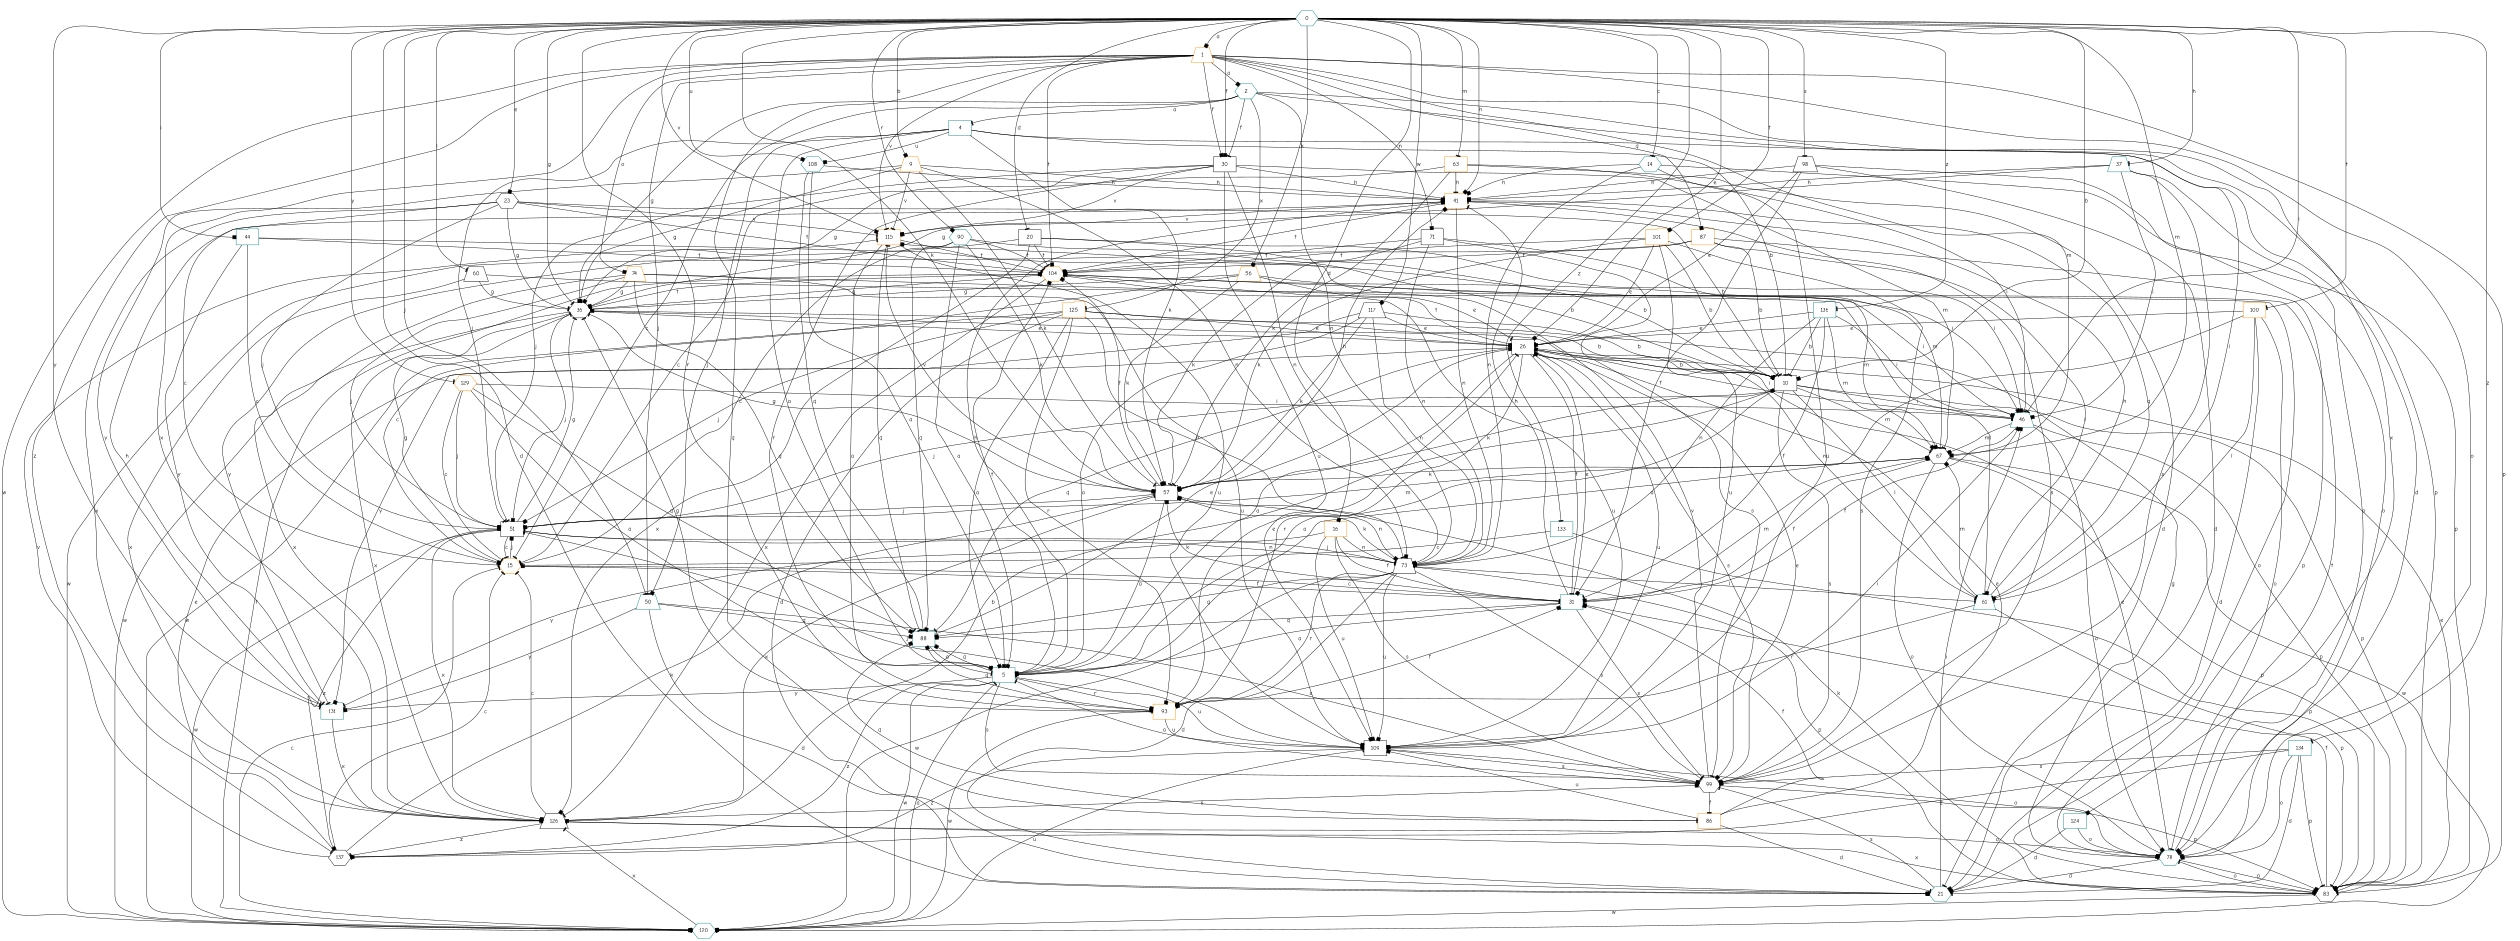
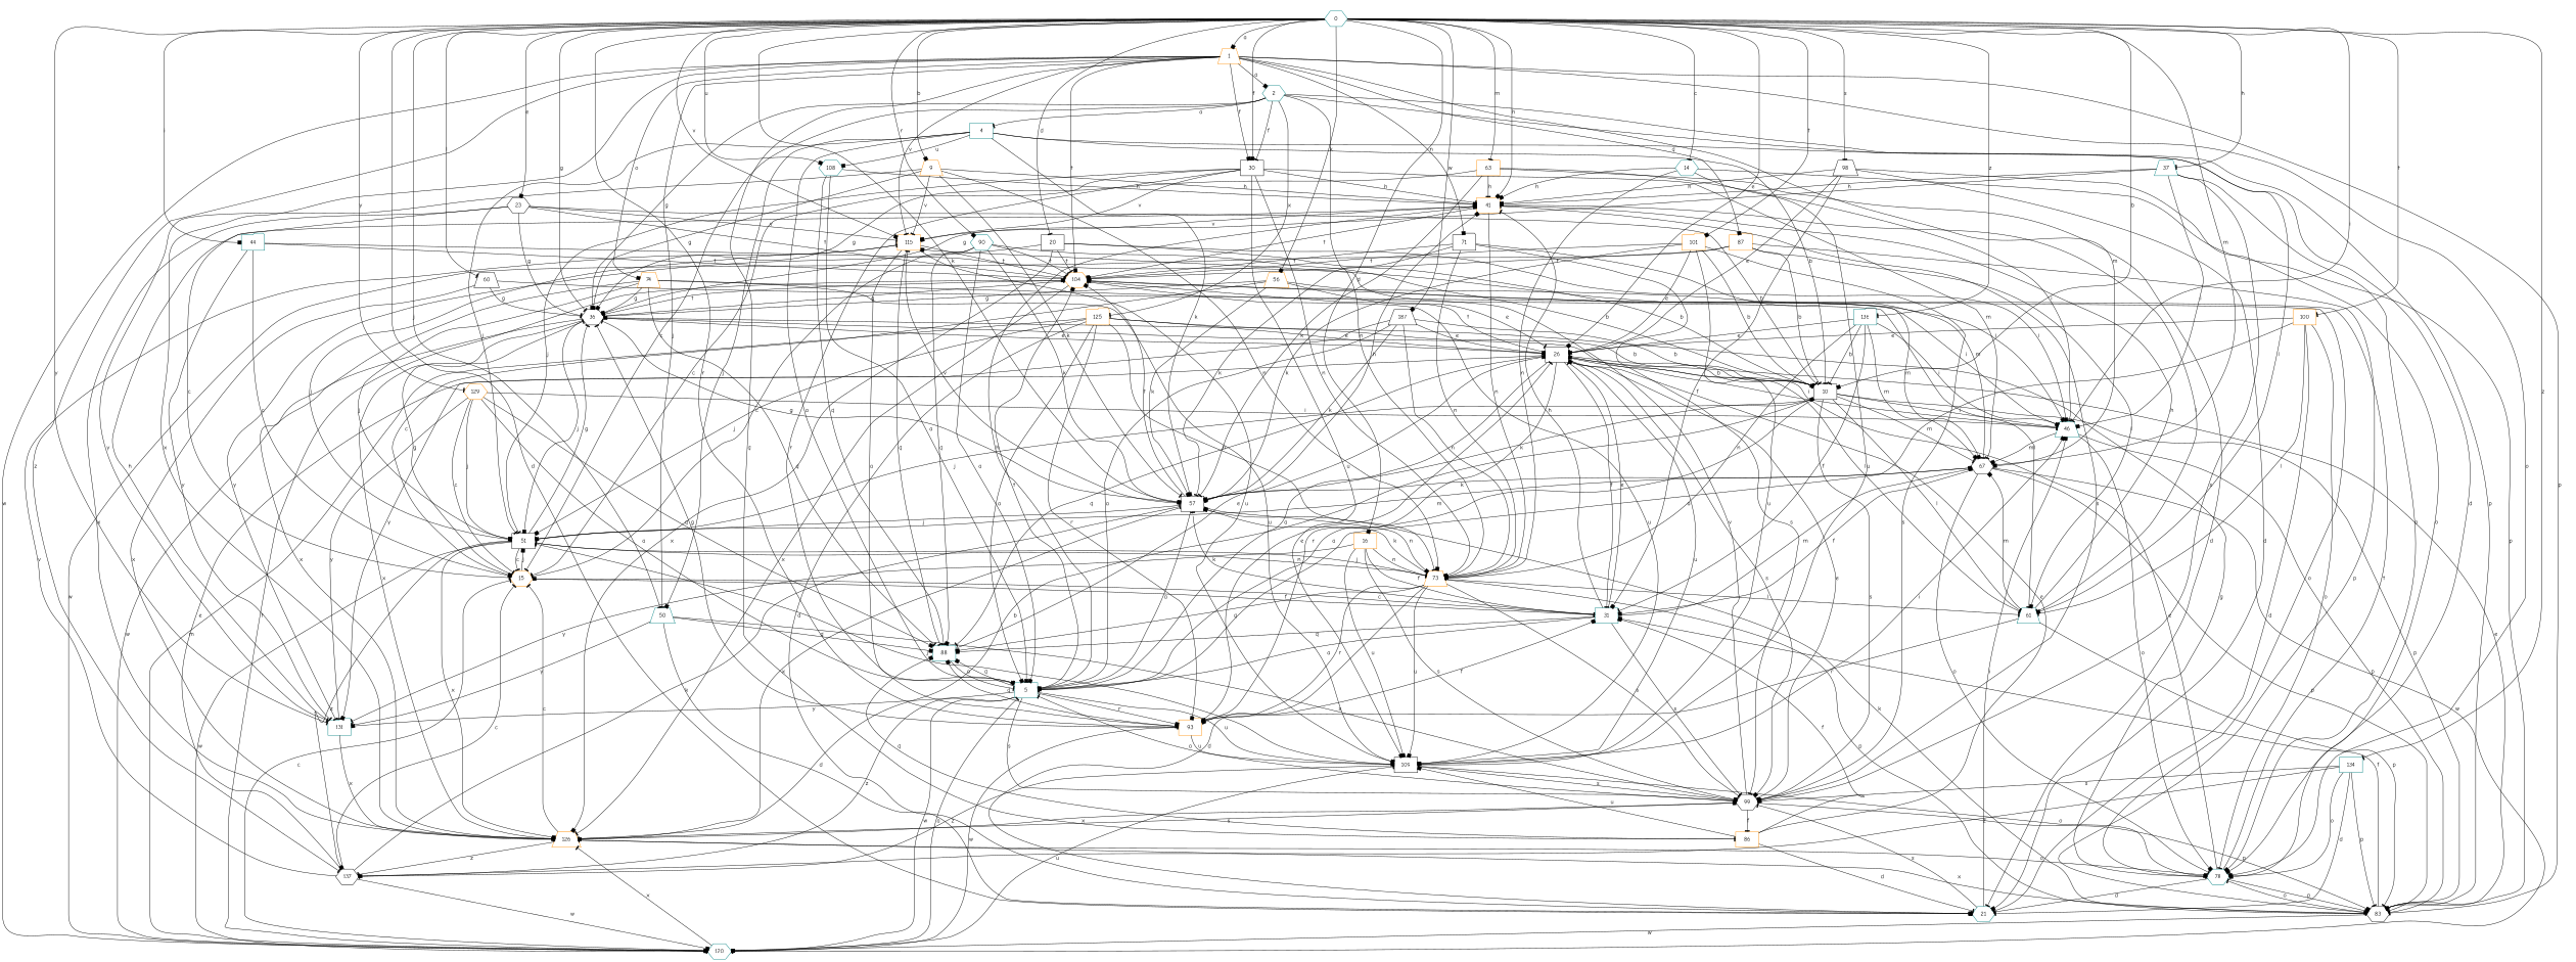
  strict digraph {
    fontname="Comic Neue"
    node [color=teal fontname="Comic Neue" shape=box]
    edge [arrowhead=tee fontname="Comic Neue"]
    0 [shape=hexagon]
    1 [color=darkorange shape=trapezium]
    9 [color=darkorange shape=trapezium]
    10 [color=black]
    14 [shape=hexagon]
    16 [color=darkorange]
    20 [color=black]
    21 [shape=hexagon]
    23 [color=black shape=hexagon]
    26 [color=black]
    30 [color=black]
    36 [color=black shape=hexagon]
    37 [shape=trapezium]
    41 [color=darkorange]
    44 [shape=folder]
    46 [shape=trapezium]
    50 [shape=trapezium]
    56 [color=darkorange shape=trapezium]
    57 [color=black]
    60 [color=black shape=trapezium]
    63 [color=darkorange]
    67 [color=black shape=hexagon]
    90 [shape=hexagon]
    93 [color=darkorange shape=folder]
    98 [color=black shape=trapezium]
    100 [color=darkorange]
    101 [color=darkorange shape=folder]
    108 [shape=hexagon]
    115 [color=darkorange]
-   117 [color=black shape=trapezium]
+   117 [color=black shape=trapezium label=187]
    129 [color=darkorange shape=hexagon]
    131 [shape=folder]
-   133
    134
    136 [shape=folder]
    2 [shape=hexagon]
    71 [color=black shape=folder]
    74 [color=darkorange shape=trapezium]
    78 [shape=hexagon]
    83 [color=black shape=hexagon]
    86 [color=darkorange]
    87 [color=darkorange shape=folder]
    104 [color=darkorange shape=hexagon]
    120 [shape=hexagon]
-   124
    137 [color=black shape=hexagon]
-   126 [color=black shape=trapezium]
-   73 [color=black shape=trapezium]
+   126 [color=darkorange shape=trapezium]
+   73 [color=darkorange shape=trapezium]
    61 [shape=trapezium]
    5
    51 [color=black]
    99 [color=black shape=hexagon]
    109 [color=black]
    31
    15 [color=darkorange shape=hexagon]
    88
    4
    125 [color=darkorange shape=folder]
    0 -> 1 [arrowhead=box label=a]
    0 -> 9 [arrowhead=box label=b]
    0 -> 10 [arrowhead=box label=b]
    0 -> 14 [label=c]
    0 -> 16 [arrowhead=box label=d]
    0 -> 20 [label=d]
    0 -> 21 [arrowhead=box label=d]
    0 -> 23 [arrowhead=box label=e]
    0 -> 26 [arrowhead=box label=e]
    0 -> 30 [arrowhead=box label=f]
    0 -> 36 [label=g]
    0 -> 37 [label=h]
    0 -> 41 [arrowhead=box label=h]
    0 -> 44 [arrowhead=box label=i]
    0 -> 46 [label=i]
    0 -> 50 [label=j]
    0 -> 56 [arrowhead=box label=k]
    0 -> 57 [arrowhead=box label=k]
    0 -> 60 [label=l]
    0 -> 63 [label=m]
    0 -> 67 [label=m]
    0 -> 90 [arrowhead=box label=r]
    0 -> 93 [label=r]
    0 -> 98 [label=s]
    0 -> 100 [label=t]
    0 -> 101 [arrowhead=box label=t]
    0 -> 108 [arrowhead=box label=u]
    0 -> 115 [arrowhead=box label=v]
    0 -> 117 [arrowhead=box label=w]
    0 -> 129 [label=y]
    0 -> 131 [label=y]
-   0 -> 133 [label=z]
    0 -> 134 [label=z]
    0 -> 136 [label=z]
    1 -> 30 [arrowhead=box label=f]
    1 -> 50 [label=j]
    1 -> 67 [arrowhead=box label=m]
    1 -> 115 [label=v]
    1 -> 2 [arrowhead=box label=a]
    1 -> 71 [arrowhead=box label=n]
    1 -> 74 [arrowhead=box label=o]
    1 -> 78 [arrowhead=box label=o]
    1 -> 83 [label=p]
    1 -> 86 [label=q]
    1 -> 87 [arrowhead=box label=q]
    1 -> 104 [arrowhead=box label=t]
    1 -> 120 [arrowhead=box label=w]
-   1 -> 124 [arrowhead=box label=x]
    1 -> 137 [label=z]
    1 -> 126 [label=x]
    9 -> 36 [arrowhead=box label=g]
    9 -> 41 [arrowhead=box label=h]
    9 -> 57 [label=k]
    9 -> 115 [label=v]
    9 -> 131 [label=y]
    9 -> 73 [arrowhead=box label=n]
    10 -> 46 [label=i]
    10 -> 57 [label=k]
    10 -> 67 [label=m]
    10 -> 83 [arrowhead=box label=p]
    10 -> 61 [label=l]
    10 -> 5 [label=a]
    10 -> 51 [arrowhead=box label=j]
    10 -> 99 [label=s]
    14 -> 41 [arrowhead=box label=h]
    14 -> 83 [label=p]
    14 -> 73 [label=n]
    14 -> 109 [label=u]
    16 -> 131 [label=y]
    16 -> 73 [label=n]
    16 -> 99 [arrowhead=box label=s]
    16 -> 109 [arrowhead=box label=u]
    16 -> 31 [label=f]
    20 -> 10 [label=b]
    20 -> 46 [arrowhead=box label=i]
    20 -> 131 [label=y]
    20 -> 104 [label=t]
    20 -> 126 [arrowhead=box label=x]
    21 -> 46 [arrowhead=box label=i]
    21 -> 99 [label=s]
    23 -> 10 [label=b]
    23 -> 36 [label=g]
    23 -> 115 [label=v]
    23 -> 104 [label=t]
    23 -> 126 [label=x]
    23 -> 15 [label=c]
    26 -> 10 [label=b]
    26 -> 46 [label=i]
    26 -> 93 [arrowhead=box label=r]
    26 -> 104 [label=t]
    26 -> 5 [label=a]
    26 -> 99 [arrowhead=box label=s]
    26 -> 109 [arrowhead=box label=u]
    26 -> 31 [label=f]
    26 -> 88 [label=q]
    30 -> 41 [label=h]
    30 -> 67 [label=m]
    30 -> 93 [arrowhead=box label=r]
    30 -> 115 [arrowhead=box label=v]
    30 -> 73 [arrowhead=box label=n]
    30 -> 51 [label=j]
    30 -> 109 [arrowhead=box label=u]
    30 -> 15 [label=c]
    36 -> 26 [label=e]
    36 -> 104 [label=t]
    36 -> 120 [label=w]
    36 -> 126 [label=x]
-   36 -> 61 [label=n]
+   36 -> 61 [label=l]
    36 -> 51 [arrowhead=box label=j]
    37 -> 36 [label=g]
    37 -> 41 [arrowhead=box label=h]
    37 -> 46 [arrowhead=box label=i]
    37 -> 78 [arrowhead=box label=o]
    37 -> 99 [arrowhead=box label=s]
    41 -> 115 [arrowhead=box label=v]
    41 -> 104 [arrowhead=box label=t]
    41 -> 73 [label=n]
-   41 -> 61 [label=q]
+   41 -> 61 [label=l]
    41 -> 99 [arrowhead=box label=s]
    44 -> 46 [arrowhead=box label=i]
    44 -> 131 [label=y]
    44 -> 104 [label=t]
    44 -> 15 [arrowhead=box label=c]
    46 -> 67 [arrowhead=box label=m]
    46 -> 78 [arrowhead=box label=o]
    46 -> 83 [label=p]
-   46 -> 31 [label=f]
    50 -> 21 [arrowhead=box label=d]
    50 -> 131 [label=y]
    50 -> 99 [arrowhead=box label=s]
    50 -> 88 [arrowhead=box label=q]
    56 -> 26 [label=e]
    56 -> 36 [label=g]
    56 -> 57 [arrowhead=box label=k]
    56 -> 67 [arrowhead=box label=m]
    56 -> 15 [arrowhead=box label=c]
    57 -> 36 [label=g]
    57 -> 41 [arrowhead=box label=h]
    57 -> 115 [label=v]
    57 -> 104 [arrowhead=box label=t]
    57 -> 126 [arrowhead=box label=x]
    57 -> 73 [arrowhead=box label=n]
    57 -> 5 [label=a]
    57 -> 51 [label=j]
    60 -> 36 [label=g]
    60 -> 78 [label=o]
    60 -> 126 [arrowhead=box label=x]
    63 -> 21 [label=d]
    63 -> 36 [arrowhead=box label=g]
    63 -> 41 [label=h]
    63 -> 46 [label=i]
    63 -> 57 [label=k]
    67 -> 57 [arrowhead=box label=k]
    67 -> 78 [label=o]
    67 -> 83 [label=p]
    67 -> 120 [label=w]
    67 -> 31 [arrowhead=box label=f]
    90 -> 10 [label=b]
    90 -> 57 [arrowhead=box label=k]
    90 -> 104 [label=t]
    90 -> 5 [arrowhead=box label=a]
    90 -> 15 [label=c]
    90 -> 88 [arrowhead=box label=q]
    93 -> 26 [label=e]
    93 -> 36 [label=g]
    93 -> 120 [arrowhead=box label=w]
    93 -> 109 [arrowhead=box label=u]
    93 -> 31 [arrowhead=box label=f]
    93 -> 88 [arrowhead=box label=q]
    98 -> 21 [arrowhead=box label=d]
    98 -> 26 [arrowhead=box label=e]
    98 -> 41 [arrowhead=box label=h]
    98 -> 78 [arrowhead=box label=o]
    98 -> 31 [arrowhead=box label=f]
    100 -> 21 [label=d]
    100 -> 26 [label=e]
    100 -> 78 [label=o]
    100 -> 61 [label=l]
    100 -> 5 [arrowhead=box label=a]
    101 -> 10 [arrowhead=box label=b]
    101 -> 26 [label=e]
    101 -> 57 [arrowhead=box label=k]
    101 -> 104 [arrowhead=box label=t]
    101 -> 99 [arrowhead=box label=s]
    101 -> 109 [label=u]
    108 -> 41 [arrowhead=box label=h]
    108 -> 5 [arrowhead=box label=a]
    108 -> 88 [label=q]
    115 -> 104 [label=t]
    115 -> 5 [arrowhead=box label=a]
-   23 -> 51 [arrowhead=box label=j]
+   115 -> 51 [arrowhead=box label=j]
    115 -> 109 [label=u]
    115 -> 88 [label=q]
    117 -> 10 [label=b]
    117 -> 26 [arrowhead=box label=e]
    117 -> 57 [label=k]
    117 -> 131 [arrowhead=box label=y]
    117 -> 73 [arrowhead=box label=n]
    117 -> 5 [arrowhead=box label=a]
    129 -> 46 [label=i]
+   129 -> 131 [label=y]
    129 -> 5 [label=a]
    129 -> 51 [arrowhead=box label=j]
    129 -> 15 [label=c]
    129 -> 88 [arrowhead=box label=q]
    131 -> 41 [arrowhead=box label=h]
    131 -> 126 [label=x]
-   133 -> 83 [arrowhead=box label=p]
-   133 -> 15 [label=c]
    134 -> 21 [label=d]
    134 -> 78 [label=o]
    134 -> 83 [label=p]
    134 -> 137 [label=z]
    134 -> 99 [arrowhead=box label=s]
    136 -> 10 [label=b]
    136 -> 26 [label=e]
    136 -> 46 [label=i]
    136 -> 67 [arrowhead=box label=m]
    136 -> 73 [arrowhead=box label=n]
    136 -> 31 [label=f]
    2 -> 30 [label=f]
    2 -> 36 [arrowhead=box label=g]
    2 -> 83 [label=p]
    2 -> 73 [arrowhead=box label=n]
    2 -> 61 [arrowhead=box label=l]
    2 -> 15 [label=c]
    2 -> 4 [label=a]
    2 -> 125 [label=x]
    71 -> 57 [label=k]
    71 -> 67 [label=m]
    71 -> 104 [arrowhead=box label=t]
    71 -> 73 [label=n]
    71 -> 99 [label=s]
    74 -> 36 [arrowhead=box label=g]
    74 -> 126 [arrowhead=box label=x]
    74 -> 61 [label=l]
    74 -> 51 [arrowhead=box label=j]
    74 -> 109 [arrowhead=box label=u]
    74 -> 88 [label=q]
    78 -> 21 [label=d]
    78 -> 26 [arrowhead=box label=e]
    78 -> 36 [arrowhead=box label=g]
    78 -> 83 [arrowhead=box label=p]
    78 -> 104 [arrowhead=box label=t]
    83 -> 26 [label=e]
    83 -> 57 [arrowhead=box label=k]
    83 -> 78 [label=o]
    83 -> 120 [arrowhead=box label=w]
    83 -> 126 [label=x]
    83 -> 31 [arrowhead=box label=f]
    86 -> 21 [label=d]
    86 -> 26 [label=e]
    86 -> 109 [arrowhead=box label=u]
    86 -> 31 [arrowhead=box label=f]
    86 -> 88 [arrowhead=box label=q]
    87 -> 10 [label=b]
    87 -> 83 [arrowhead=box label=p]
    87 -> 104 [arrowhead=box label=t]
    87 -> 120 [label=w]
    87 -> 61 [arrowhead=box label=l]
    104 -> 36 [label=g]
    104 -> 46 [arrowhead=box label=i]
    104 -> 126 [label=x]
    104 -> 109 [arrowhead=box label=u]
    120 -> 104 [arrowhead=box label=t]
    120 -> 126 [label=x]
    120 -> 5 [label=a]
    120 -> 109 [label=u]
    120 -> 15 [label=c]
-   124 -> 21 [arrowhead=box label=d]
-   124 -> 78 [arrowhead=box label=o]
    137 -> 26 [label=e]
    137 -> 57 [label=k]
    137 -> 115 [label=v]
    137 -> 15 [label=c]
    126 -> 10 [arrowhead=box label=b]
    126 -> 78 [arrowhead=box label=o]
    126 -> 137 [label=z]
    126 -> 99 [arrowhead=box label=s]
    126 -> 15 [label=c]
    73 -> 21 [arrowhead=box label=d]
    73 -> 57 [arrowhead=box label=k]
    73 -> 93 [arrowhead=box label=r]
    73 -> 83 [label=p]
-   73 -> 120 [arrowhead=box label=w]
+   137 -> 120 [arrowhead=box label=w]
    73 -> 61 [label=l]
    73 -> 51 [label=j]
    73 -> 99 [label=s]
    73 -> 109 [arrowhead=box label=u]
    73 -> 88 [arrowhead=box label=q]
    61 -> 41 [label=h]
    61 -> 67 [arrowhead=box label=m]
    61 -> 93 [arrowhead=box label=r]
    61 -> 83 [label=p]
    5 -> 41 [arrowhead=box label=h]
    5 -> 93 [arrowhead=box label=r]
    5 -> 131 [arrowhead=box label=y]
    5 -> 104 [arrowhead=box label=t]
    5 -> 120 [label=w]
    5 -> 137 [arrowhead=box label=z]
    5 -> 99 [label=s]
    5 -> 109 [label=u]
    5 -> 88 [arrowhead=box label=q]
    51 -> 36 [label=g]
    51 -> 67 [arrowhead=box label=m]
    51 -> 120 [arrowhead=box label=w]
    51 -> 137 [arrowhead=box label=z]
    51 -> 126 [arrowhead=box label=x]
    51 -> 73 [label=n]
    51 -> 15 [label=c]
    99 -> 26 [arrowhead=box label=e]
    99 -> 115 [arrowhead=box label=v]
    99 -> 83 [arrowhead=box label=p]
    99 -> 86 [label=f]
+   99 -> 126 [label=x]
    99 -> 5 [label=a]
    109 -> 46 [arrowhead=box label=i]
    109 -> 78 [arrowhead=box label=o]
    109 -> 137 [label=z]
    109 -> 51 [label=j]
    109 -> 99 [label=s]
    31 -> 26 [label=e]
    31 -> 41 [label=h]
-   31 -> 57 [arrowhead=box label=k]
+   31 -> 57 [label=k]
    31 -> 67 [arrowhead=box label=m]
    31 -> 5 [label=a]
    31 -> 99 [label=s]
    31 -> 15 [arrowhead=box label=c]
    31 -> 88 [arrowhead=box label=q]
    15 -> 36 [label=g]
    15 -> 51 [arrowhead=box label=j]
    15 -> 31 [label=f]
    88 -> 26 [arrowhead=box label=e]
    88 -> 5 [label=a]
    4 -> 10 [label=b]
    4 -> 50 [arrowhead=box label=j]
    4 -> 57 [arrowhead=box label=k]
    4 -> 108 [arrowhead=box label=u]
    4 -> 78 [arrowhead=box label=d]
    4 -> 5 [label=a]
    4 -> 51 [label=j]
    125 -> 10 [label=b]
    125 -> 21 [label=d]
    125 -> 26 [label=e]
    125 -> 93 [arrowhead=box label=r]
-   125 -> 120 [arrowhead=box label=w]
+   125 -> 120 [arrowhead=box label=m]
    125 -> 73 [label=n]
    125 -> 5 [arrowhead=box label=a]
    125 -> 51 [arrowhead=box label=j]
  }
